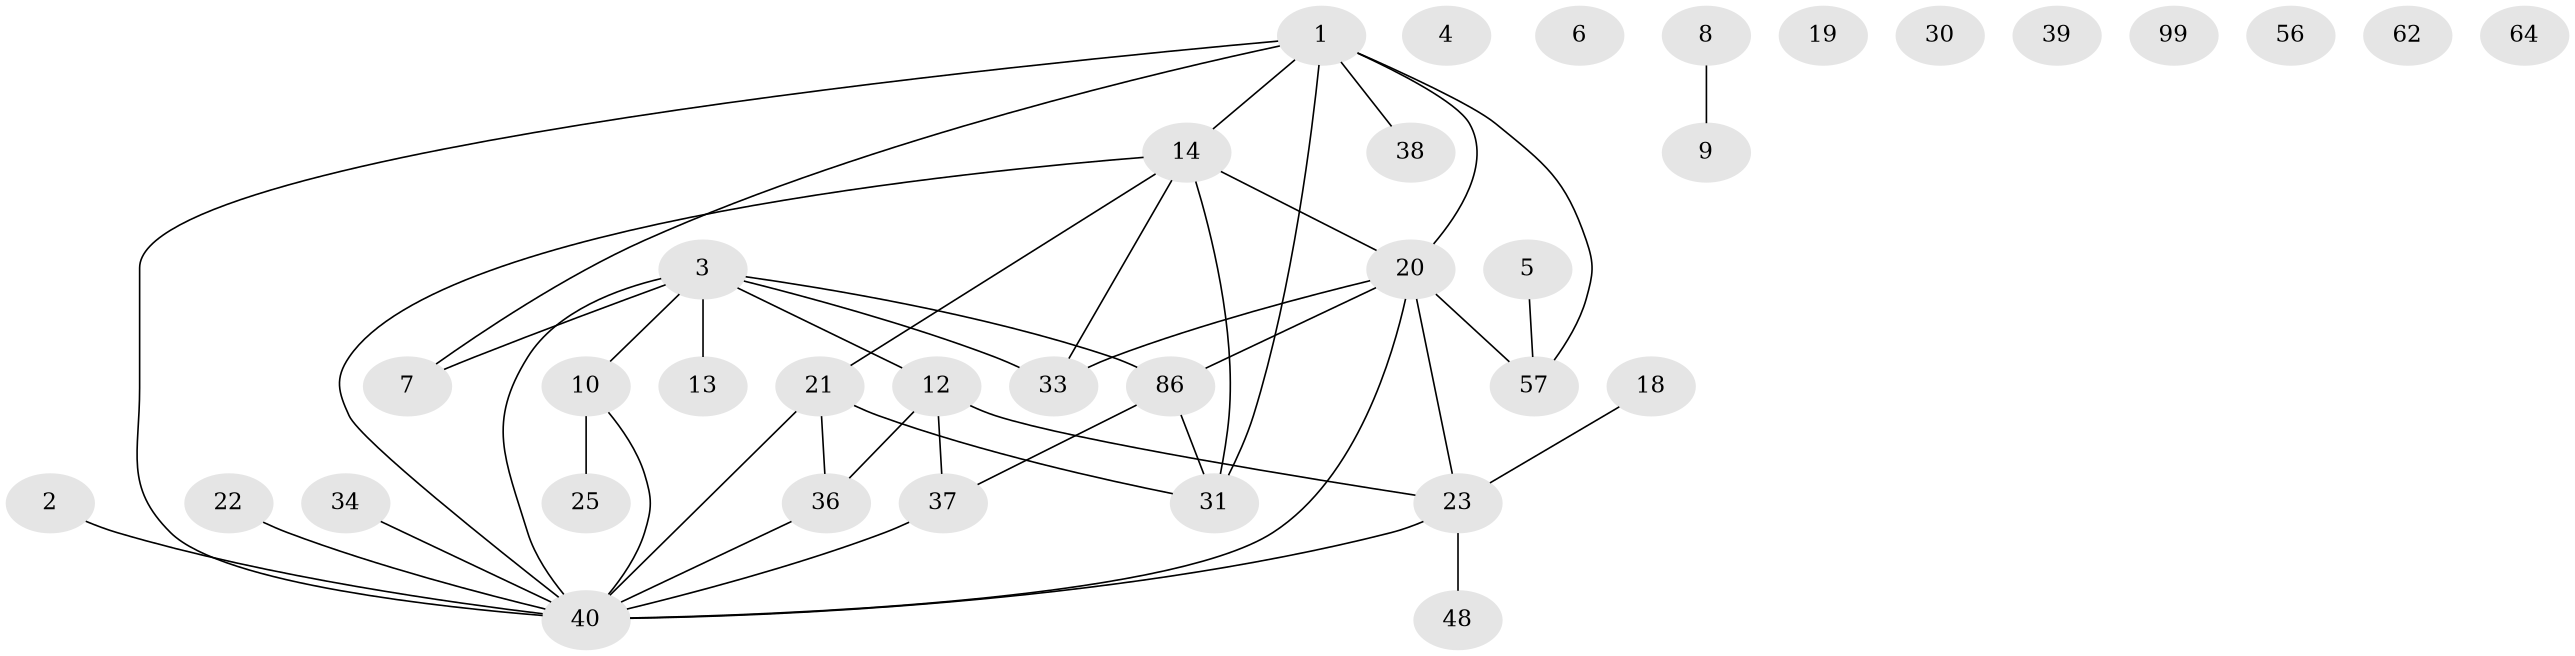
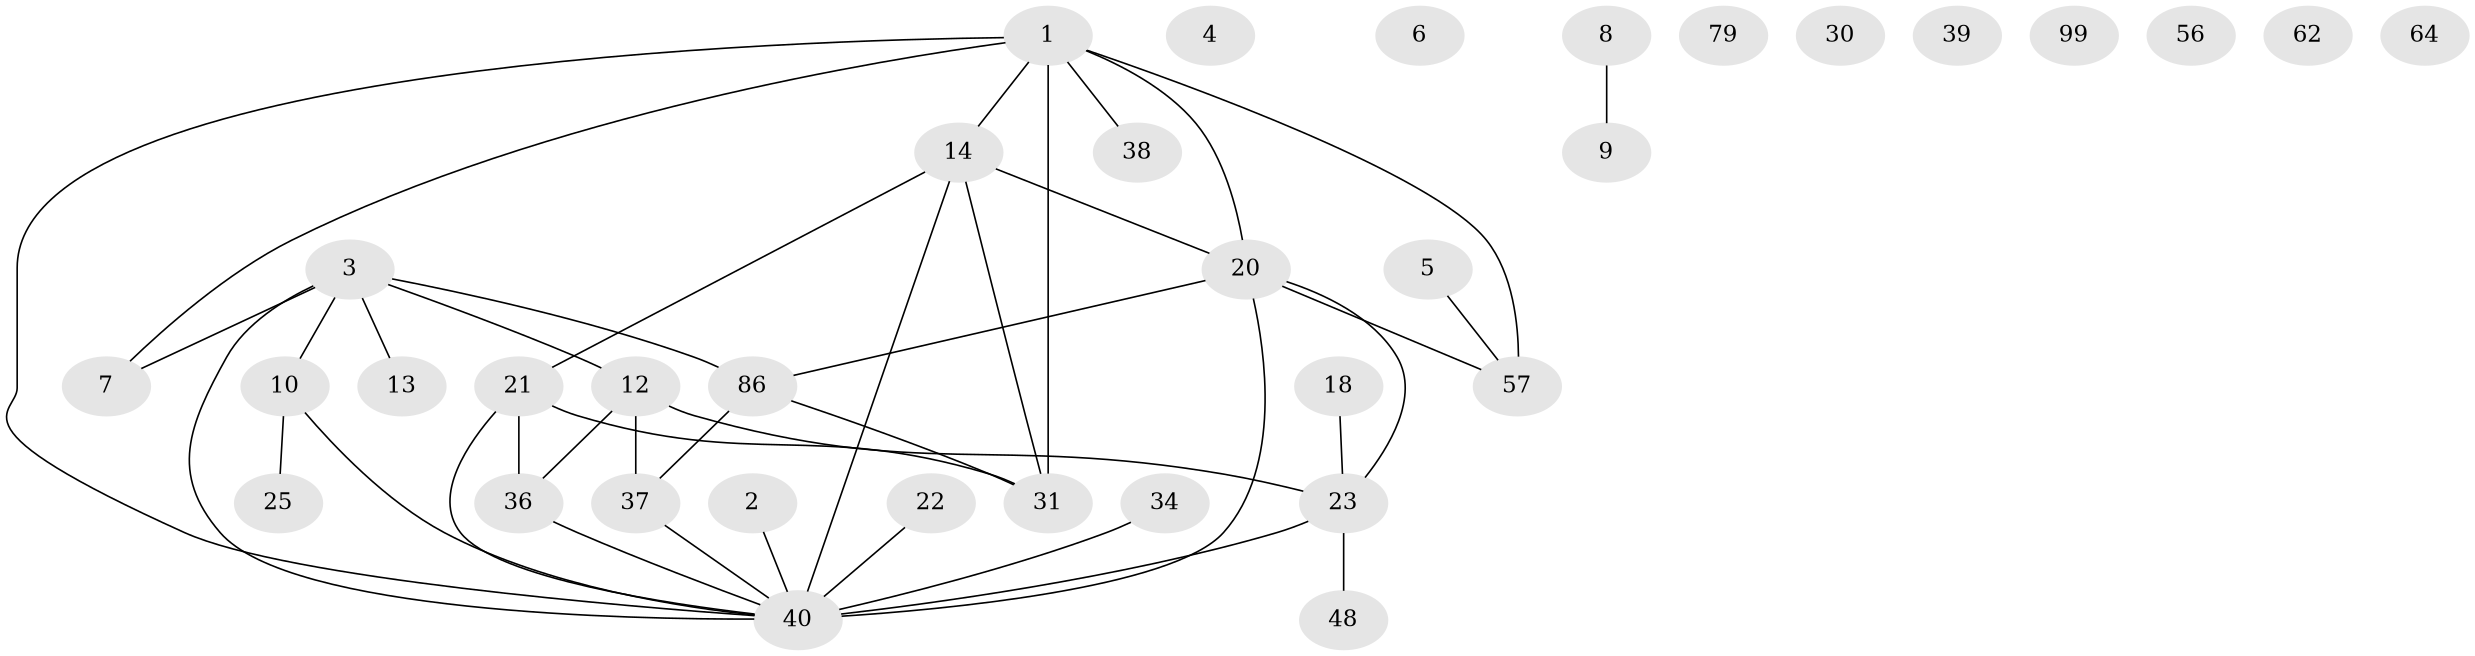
  graph {
    node [color=gray90 style=filled]
    1 [super="+51+27+16"]
    7
    14 [super="+24+47"]
    20 [super="+52+46"]
    31 [super="+32"]
    38
    40 [super="+42+68"]
    57 [super="+58"]
-   33
    21 [super="+43"]
    n11 [label=86 super="+61"]
    23 [super="+65+41"]
    2
    3 [super="+11"]
    10 [super="+66"]
    12
    13
    25
    36 [super="+53"]
    37 [super="+45"]
    4
    5
    6
    8 [super="+17"]
    9 [super="+15"]
    48
    18 [super="+29"]
-   19
+   19 [label=79]
    22 [super="+28"]
    30
    34
    39
    n33 [label=99]
    56
    62
    64
    1 -- 7
    1 -- 14
    1 -- 20
    1 -- 31
    1 -- 38
    1 -- 40
    1 -- 57
    14 -- 20
    14 -- 31
    14 -- 40
-   14 -- 33
    14 -- 21
    20 -- 40
    20 -- 57
-   20 -- 33
    20 -- n11
    20 -- 23
    21 -- 31
    21 -- 40
    21 -- 36
    n11 -- 31
    n11 -- 37
    23 -- 40 [weight=2]
    23 -- 48
    2 -- 40
    3 -- 7
    3 -- 40
-   3 -- 33
    3 -- n11
    3 -- 10
    3 -- 12
    3 -- 13
    10 -- 40
    10 -- 25
    12 -- 23
    12 -- 36
    12 -- 37
    36 -- 40
    37 -- 40
    5 -- 57
    8 -- 9
    18 -- 23
    22 -- 40 [weight=2]
    34 -- 40
  }
